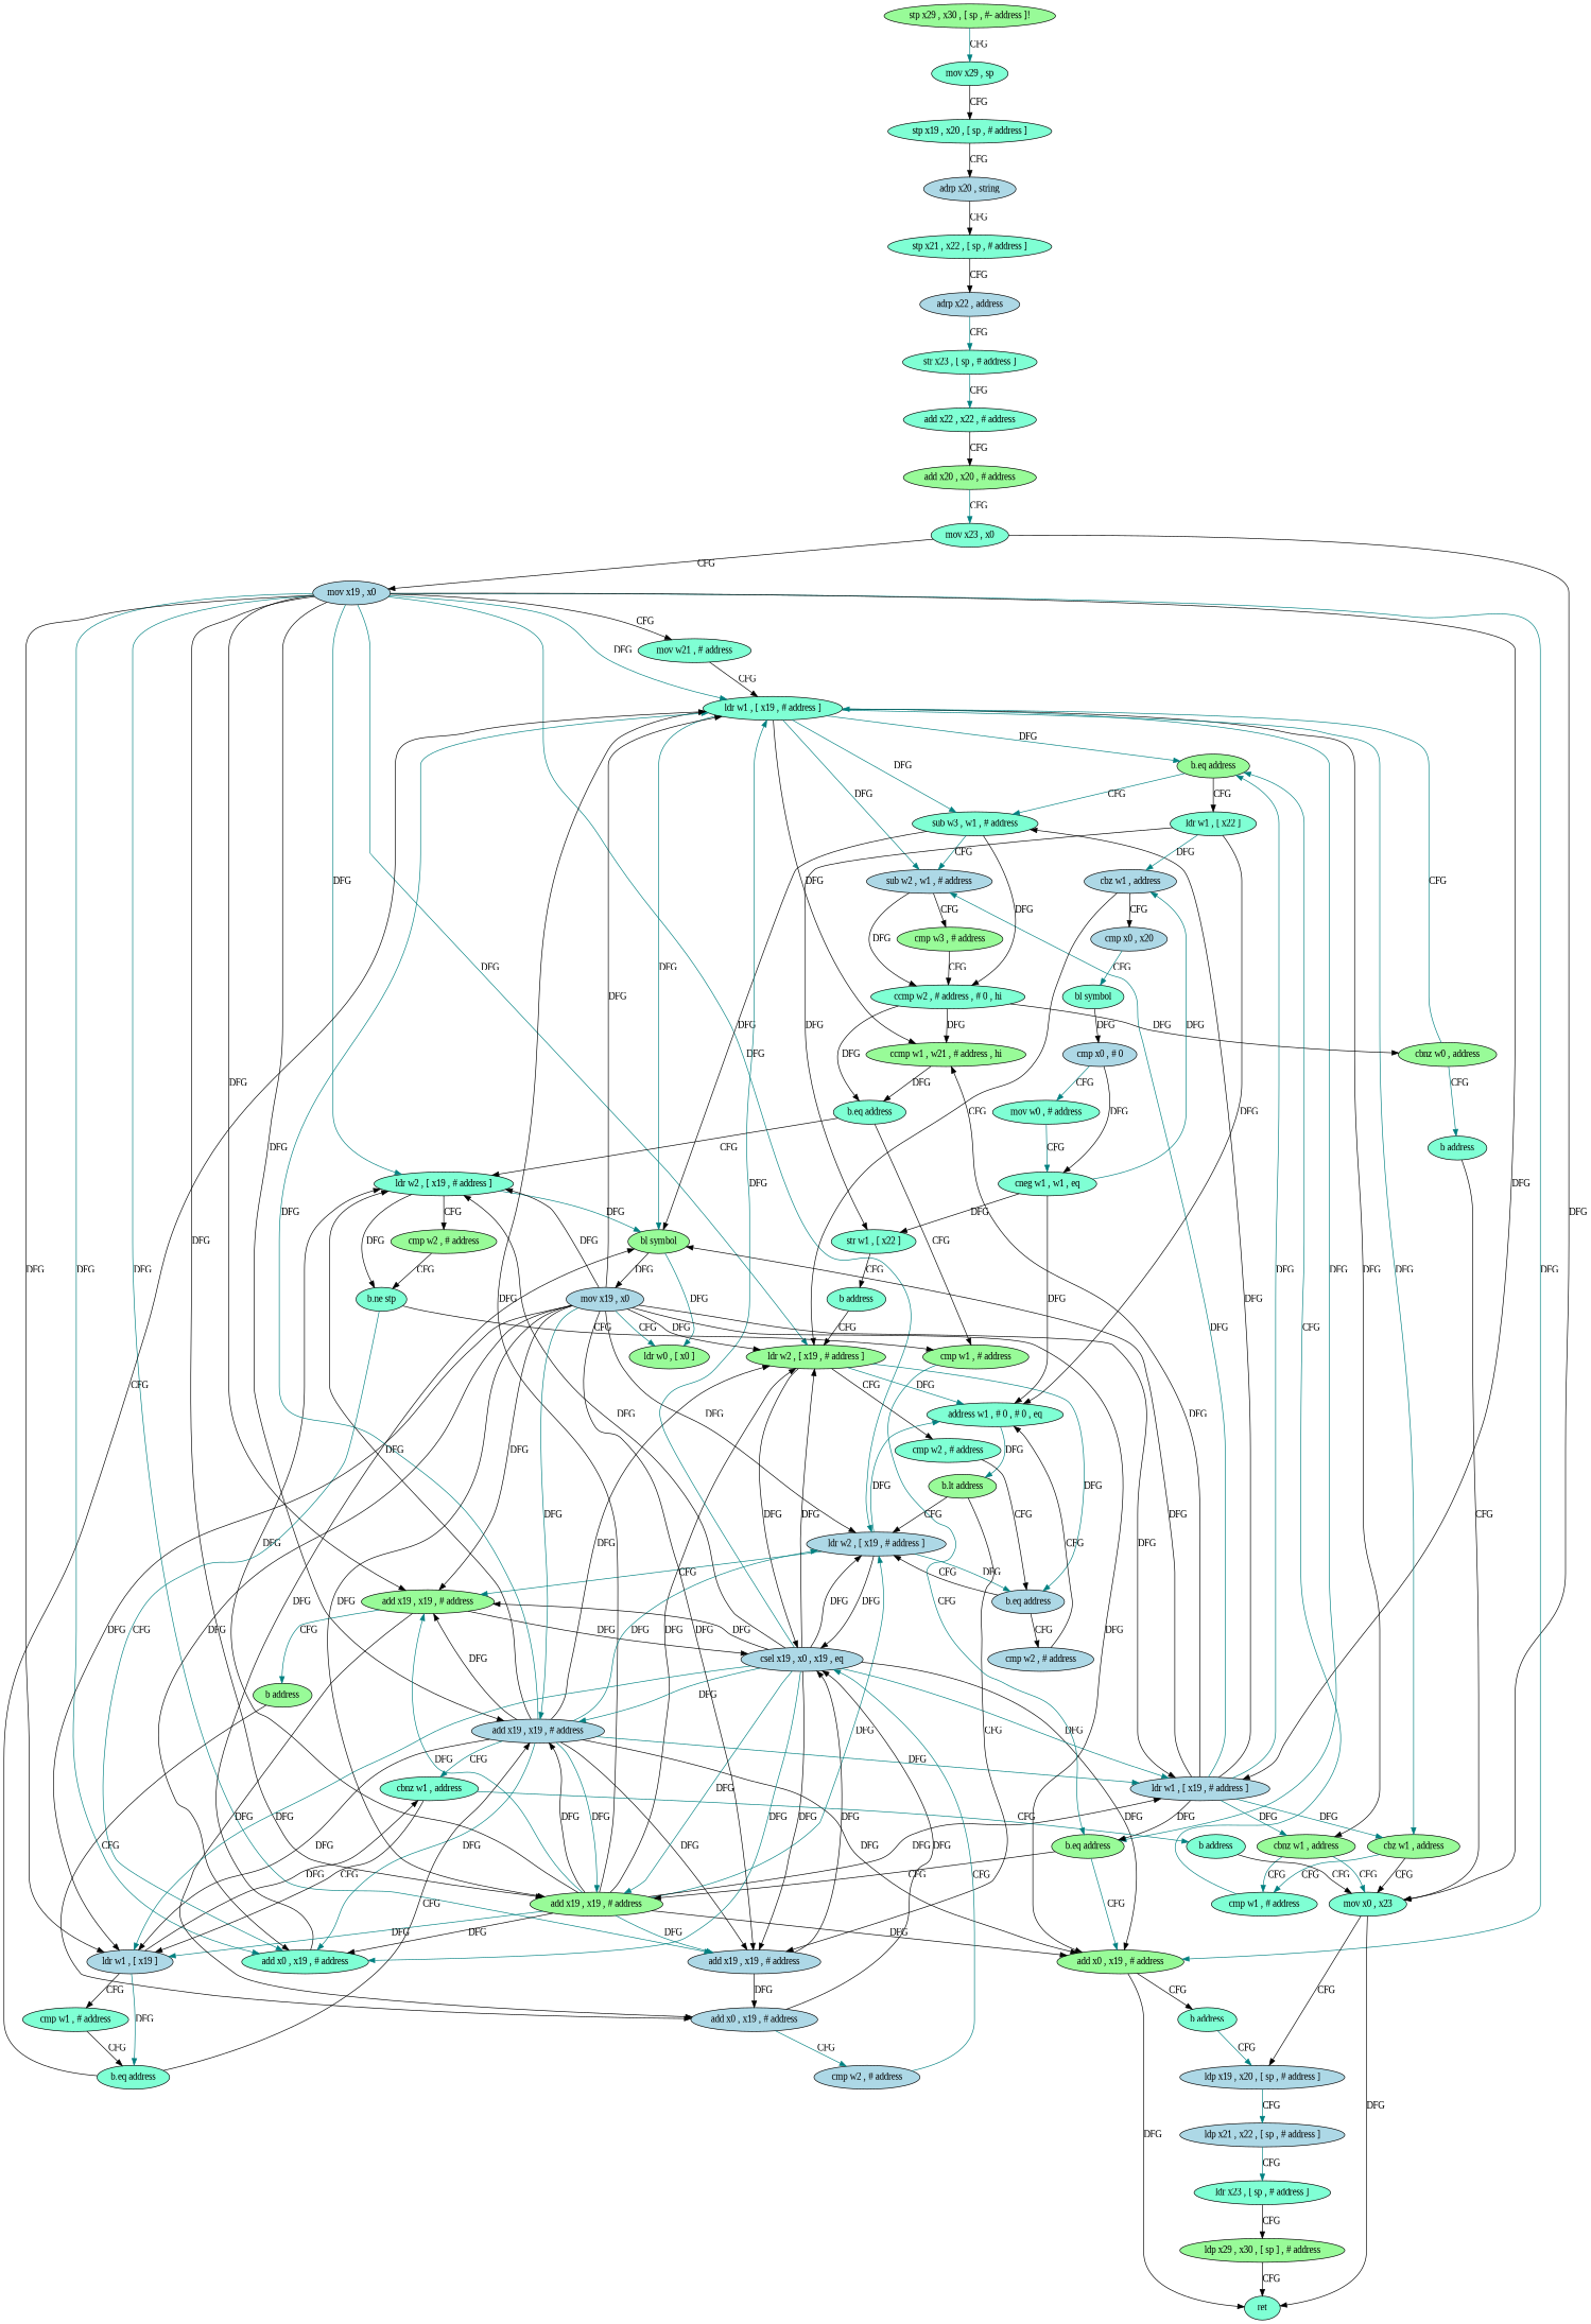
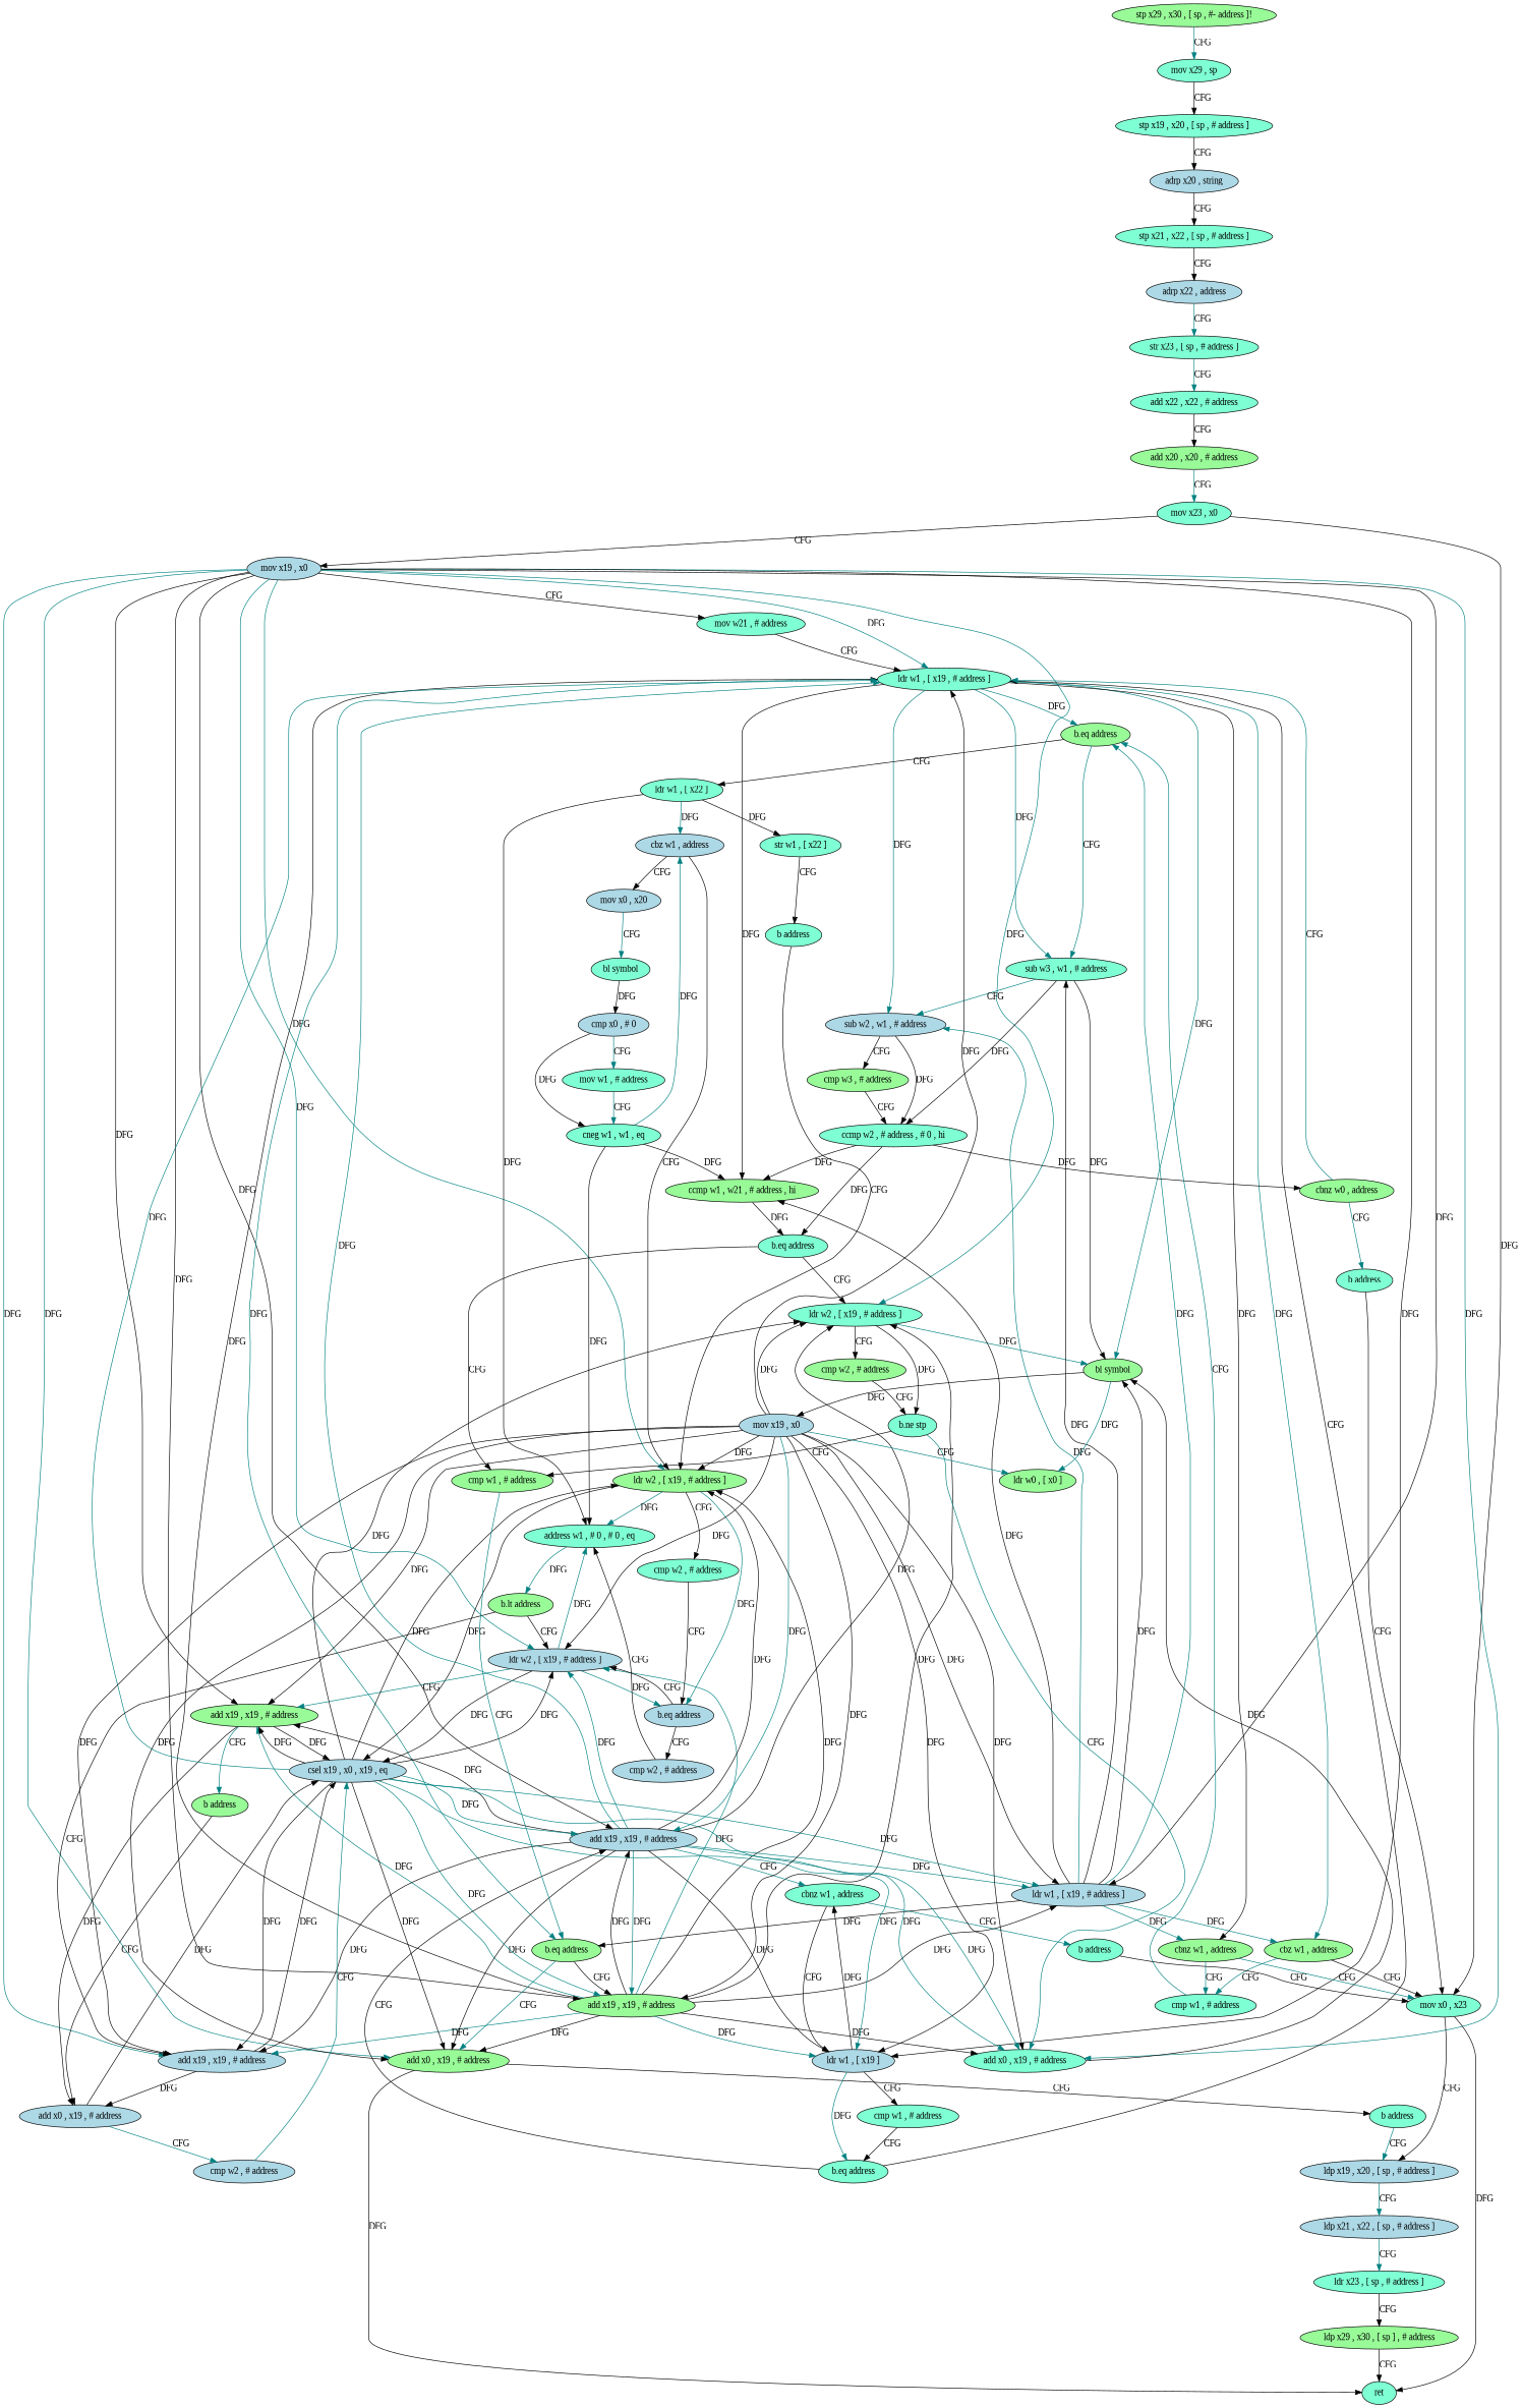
  digraph {
    fontname="Liberation Serif"
    node [fillcolor=aquamarine fontname="Liberation Serif" style=filled]
    edge [color=black fontname="Liberation Serif"]
    n1 [fillcolor=palegreen label="stp x29 , x30 , [ sp , #- address ]!"]
    n2 [label="mov x29 , sp"]
    n3 [label="stp x19 , x20 , [ sp , # address ]"]
    n4 [fillcolor=lightblue label="adrp x20 , string"]
    n5 [label="stp x21 , x22 , [ sp , # address ]"]
    n6 [fillcolor=lightblue label="adrp x22 , address"]
    n7 [label="str x23 , [ sp , # address ]"]
    n8 [label="add x22 , x22 , # address"]
    n9 [fillcolor=palegreen label="add x20 , x20 , # address"]
    n10 [label="mov x23 , x0"]
    n11 [fillcolor=lightblue label="mov x19 , x0"]
    n12 [label="mov x0 , x23"]
    n13 [label="mov w21 , # address"]
    n14 [label="ldr w1 , [ x19 , # address ]"]
    n15 [fillcolor=palegreen label="ldr w2 , [ x19 , # address ]"]
    n16 [label="ldr w2 , [ x19 , # address ]"]
    n17 [fillcolor=lightblue label="ldr w2 , [ x19 , # address ]"]
    n18 [label="add x0 , x19 , # address"]
    n19 [fillcolor=palegreen label="add x0 , x19 , # address"]
    n20 [fillcolor=palegreen label="add x19 , x19 , # address"]
    n21 [fillcolor=palegreen label="add x19 , x19 , # address"]
    n22 [fillcolor=lightblue label="add x19 , x19 , # address"]
    n23 [fillcolor=lightblue label="ldr w1 , [ x19 , # address ]"]
    n24 [fillcolor=lightblue label="ldr w1 , [ x19 ]"]
    n25 [fillcolor=lightblue label="add x19 , x19 , # address"]
    n26 [fillcolor=lightblue label="ldp x19 , x20 , [ sp , # address ]"]
    n27 [label=ret]
    n28 [fillcolor=palegreen label="b.eq address"]
    n29 [label="sub w3 , w1 , # address"]
    n30 [fillcolor=lightblue label="sub w2 , w1 , # address"]
    n31 [fillcolor=palegreen label="ccmp w1 , w21 , # address , hi"]
    n32 [fillcolor=palegreen label="b.eq address"]
    n33 [fillcolor=palegreen label="bl symbol"]
    n34 [fillcolor=palegreen label="cbnz w1 , address"]
    n35 [fillcolor=palegreen label="cbz w1 , address"]
    n36 [label="address w1 , # 0 , # 0 , eq"]
    n37 [label="cmp w2 , # address"]
    n38 [fillcolor=lightblue label="b.eq address"]
    n39 [fillcolor=lightblue label="csel x19 , x0 , x19 , eq"]
    n40 [fillcolor=palegreen label="cmp w2 , # address"]
    n41 [label="b.ne stp"]
    n42 [label="b address"]
    n43 [fillcolor=palegreen label="b address"]
    n44 [fillcolor=lightblue label="add x0 , x19 , # address"]
    n45 [label="cbnz w1 , address"]
    n46 [label="cmp w1 , # address"]
    n47 [label="b.eq address"]
    n48 [label="ldr w1 , [ x22 ]"]
    n49 [label="ccmp w2 , # address , # 0 , hi"]
    n50 [fillcolor=palegreen label="cmp w3 , # address"]
    n51 [label="b.eq address"]
    n52 [fillcolor=lightblue label="mov x19 , x0"]
    n53 [fillcolor=palegreen label="ldr w0 , [ x0 ]"]
    n54 [label="cmp w1 , # address"]
    n55 [fillcolor=lightblue label="ldp x21 , x22 , [ sp , # address ]"]
    n56 [label="ldr x23 , [ sp , # address ]"]
    n57 [fillcolor=lightblue label="cbz w1 , address"]
    n58 [label="str w1 , [ x22 ]"]
-   n59 [fillcolor=lightblue label="cmp x0 , x20"]
+   n59 [fillcolor=lightblue label="mov x0 , x20"]
    n60 [label="b address"]
    n61 [fillcolor=palegreen label="b.lt address"]
    n62 [fillcolor=palegreen label="cbnz w0 , address"]
    n63 [label="bl symbol"]
    n64 [fillcolor=lightblue label="cmp x0 , # 0"]
    n65 [fillcolor=lightblue label="cmp w2 , # address"]
    n66 [fillcolor=palegreen label="cmp w1 , # address"]
-   n67 [label="mov w0 , # address"]
+   n67 [label="mov w1 , # address"]
    n68 [label="cneg w1 , w1 , eq"]
    n69 [fillcolor=lightblue label="cmp w2 , # address"]
    n70 [label="b address"]
    n71 [label="b address"]
    n72 [fillcolor=palegreen label="ldp x29 , x30 , [ sp ] , # address"]
    n1 -> n2 [color=teal label=CFG]
    n2 -> n3 [label=CFG]
    n3 -> n4 [label=CFG]
    n4 -> n5 [label=CFG]
    n5 -> n6 [label=CFG]
    n6 -> n7 [color=teal label=CFG]
    n7 -> n8 [color=teal label=CFG]
    n8 -> n9 [label=CFG]
    n9 -> n10 [color=teal label=CFG]
    n10 -> n11 [label=CFG]
    n10 -> n12 [label=DFG]
    n11 -> n13 [label=CFG]
    n11 -> n14 [color=teal label=DFG]
    n11 -> n15 [color=teal label=DFG]
    n11 -> n16 [color=teal label=DFG]
    n11 -> n17 [color=teal label=DFG]
    n11 -> n18 [color=teal label=DFG]
    n11 -> n19 [color=teal label=DFG]
    n11 -> n20 [label=DFG]
    n11 -> n21 [label=DFG]
    n11 -> n22 [color=teal label=DFG]
    n11 -> n23 [label=DFG]
    n11 -> n24 [label=DFG]
    n11 -> n25 [label=DFG]
    n12 -> n26 [label=CFG]
    n12 -> n27 [label=DFG]
    n13 -> n14 [label=CFG]
    n14 -> n28 [color=teal label=DFG]
    n14 -> n29 [color=teal label=DFG]
    n14 -> n30 [color=teal label=DFG]
    n14 -> n31 [label=DFG]
    n14 -> n32 [color=teal label=DFG]
    n14 -> n33 [color=teal label=DFG]
    n14 -> n34 [label=DFG]
    n14 -> n35 [color=teal label=DFG]
    n15 -> n36 [color=teal label=DFG]
    n15 -> n37 [label=CFG]
    n15 -> n38 [color=teal label=DFG]
    n15 -> n39 [label=DFG]
    n16 -> n33 [color=teal label=DFG]
    n16 -> n40 [label=CFG]
    n16 -> n41 [label=DFG]
    n17 -> n21 [color=teal label=CFG]
    n17 -> n36 [color=teal label=DFG]
    n17 -> n38 [color=teal label=DFG]
    n17 -> n39 [label=DFG]
    n18 -> n33 [label=DFG]
    n19 -> n27 [label=DFG]
    n19 -> n42 [label=CFG]
    n20 -> n14 [label=DFG]
    n20 -> n15 [label=DFG]
    n20 -> n16 [label=DFG]
    n20 -> n17 [color=teal label=DFG]
    n20 -> n18 [label=DFG]
    n20 -> n19 [label=DFG]
    n20 -> n21 [color=teal label=DFG]
    n20 -> n22 [color=teal label=DFG]
    n20 -> n23 [label=DFG]
    n20 -> n24 [color=teal label=DFG]
    n20 -> n25 [label=DFG]
    n21 -> n39 [label=DFG]
    n21 -> n43 [color=teal label=CFG]
    n21 -> n44 [label=DFG]
    n22 -> n39 [label=DFG]
    n22 -> n44 [label=DFG]
    n23 -> n28 [color=teal label=DFG]
    n23 -> n29 [label=DFG]
    n23 -> n30 [color=teal label=DFG]
    n23 -> n31 [label=DFG]
    n23 -> n32 [label=DFG]
    n23 -> n33 [label=DFG]
    n23 -> n34 [color=teal label=DFG]
    n23 -> n35 [color=teal label=DFG]
    n24 -> n45 [label=DFG]
    n24 -> n46 [label=CFG]
    n24 -> n47 [color=teal label=DFG]
    n25 -> n14 [color=teal label=DFG]
    n25 -> n15 [label=DFG]
    n25 -> n16 [label=DFG]
    n25 -> n17 [color=teal label=DFG]
    n25 -> n18 [color=teal label=DFG]
    n25 -> n19 [label=DFG]
    n25 -> n20 [color=teal label=DFG]
    n25 -> n21 [label=DFG]
    n25 -> n22 [label=DFG]
    n25 -> n23 [color=teal label=DFG]
    n25 -> n24 [label=DFG]
    n25 -> n45 [color=teal label=CFG]
    n26 -> n55 [color=teal label=CFG]
    n28 -> n29 [color=teal label=CFG]
    n28 -> n48 [label=CFG]
    n29 -> n30 [color=teal label=CFG]
    n29 -> n33 [label=DFG]
    n29 -> n49 [label=DFG]
    n30 -> n49 [label=DFG]
    n30 -> n50 [label=CFG]
    n31 -> n51 [label=DFG]
    n32 -> n19 [color=teal label=CFG]
    n32 -> n20 [label=CFG]
    n33 -> n52 [label=DFG]
    n33 -> n53 [color=teal label=DFG]
    n34 -> n12 [color=teal label=CFG]
    n34 -> n54 [color=teal label=CFG]
    n35 -> n12 [label=CFG]
    n35 -> n54 [color=teal label=CFG]
    n36 -> n61 [color=teal label=DFG]
    n37 -> n38 [label=CFG]
    n38 -> n17 [label=CFG]
    n38 -> n65 [label=CFG]
    n39 -> n14 [color=teal label=DFG]
    n39 -> n15 [label=DFG]
    n39 -> n16 [label=DFG]
    n39 -> n17 [label=DFG]
    n39 -> n18 [color=teal label=DFG]
    n39 -> n19 [label=DFG]
    n39 -> n20 [color=teal label=DFG]
    n39 -> n21 [label=DFG]
    n39 -> n22 [label=DFG]
    n39 -> n23 [color=teal label=DFG]
    n39 -> n24 [color=teal label=DFG]
    n39 -> n25 [color=teal label=DFG]
    n40 -> n41 [label=CFG]
    n41 -> n18 [color=teal label=CFG]
    n41 -> n66 [label=CFG]
    n42 -> n26 [color=teal label=CFG]
    n43 -> n44 [label=CFG]
    n44 -> n39 [label=DFG]
    n44 -> n69 [color=teal label=CFG]
    n45 -> n24 [label=CFG]
    n45 -> n71 [color=teal label=CFG]
    n46 -> n47 [label=CFG]
    n47 -> n14 [label=CFG]
    n47 -> n25 [label=CFG]
    n48 -> n36 [label=DFG]
    n48 -> n57 [color=teal label=DFG]
    n48 -> n58 [label=DFG]
    n49 -> n31 [label=DFG]
    n49 -> n51 [label=DFG]
    n49 -> n62 [label=DFG]
    n50 -> n49 [label=CFG]
    n51 -> n16 [label=CFG]
    n51 -> n66 [label=CFG]
    n52 -> n14 [label=DFG]
    n52 -> n15 [label=DFG]
    n52 -> n16 [label=DFG]
    n52 -> n17 [label=DFG]
    n52 -> n18 [label=DFG]
    n52 -> n19 [label=DFG]
    n52 -> n20 [label=DFG]
    n52 -> n21 [label=DFG]
    n52 -> n22 [label=DFG]
    n52 -> n23 [label=DFG]
    n52 -> n24 [label=DFG]
    n52 -> n25 [color=teal label=DFG]
    n52 -> n53 [color=teal label=CFG]
    n54 -> n28 [color=teal label=CFG]
    n55 -> n56 [color=teal label=CFG]
    n56 -> n72 [label=CFG]
    n57 -> n15 [label=CFG]
    n57 -> n59 [label=CFG]
    n58 -> n60 [label=CFG]
    n59 -> n63 [color=teal label=CFG]
    n60 -> n15 [label=CFG]
    n61 -> n17 [label=CFG]
    n61 -> n22 [label=CFG]
    n62 -> n14 [color=teal label=CFG]
    n62 -> n70 [color=teal label=CFG]
    n63 -> n64 [label=DFG]
    n64 -> n67 [color=teal label=CFG]
    n64 -> n68 [label=DFG]
    n65 -> n36 [label=CFG]
    n66 -> n32 [color=teal label=CFG]
    n67 -> n68 [color=teal label=CFG]
    n68 -> n36 [label=DFG]
    n68 -> n57 [color=teal label=DFG]
-   n68 -> n58 [label=DFG]
+   n68 -> n31 [label=DFG]
    n69 -> n39 [color=teal label=CFG]
    n70 -> n12 [label=CFG]
    n71 -> n12 [label=CFG]
    n72 -> n27 [label=CFG]
  }
